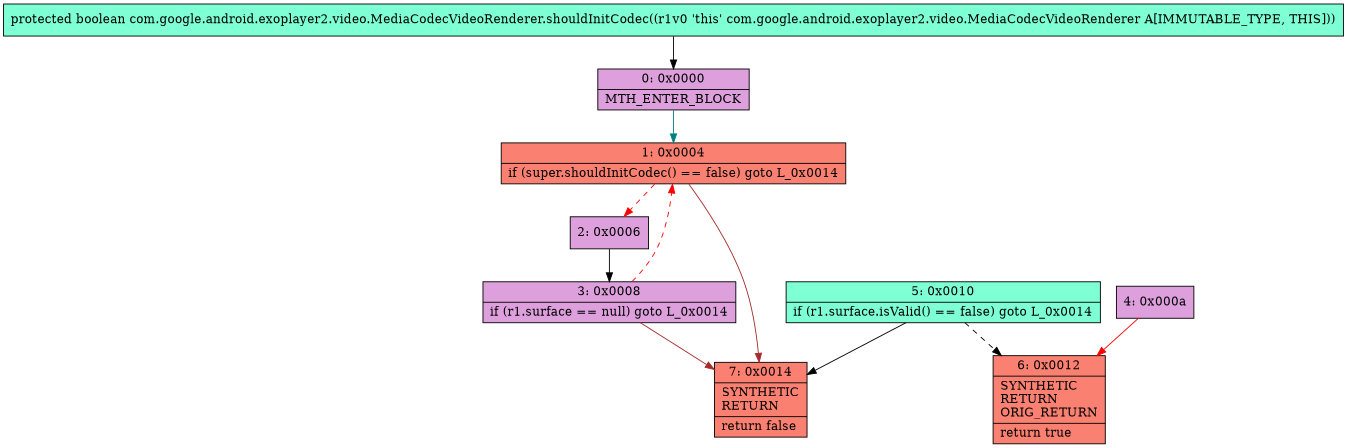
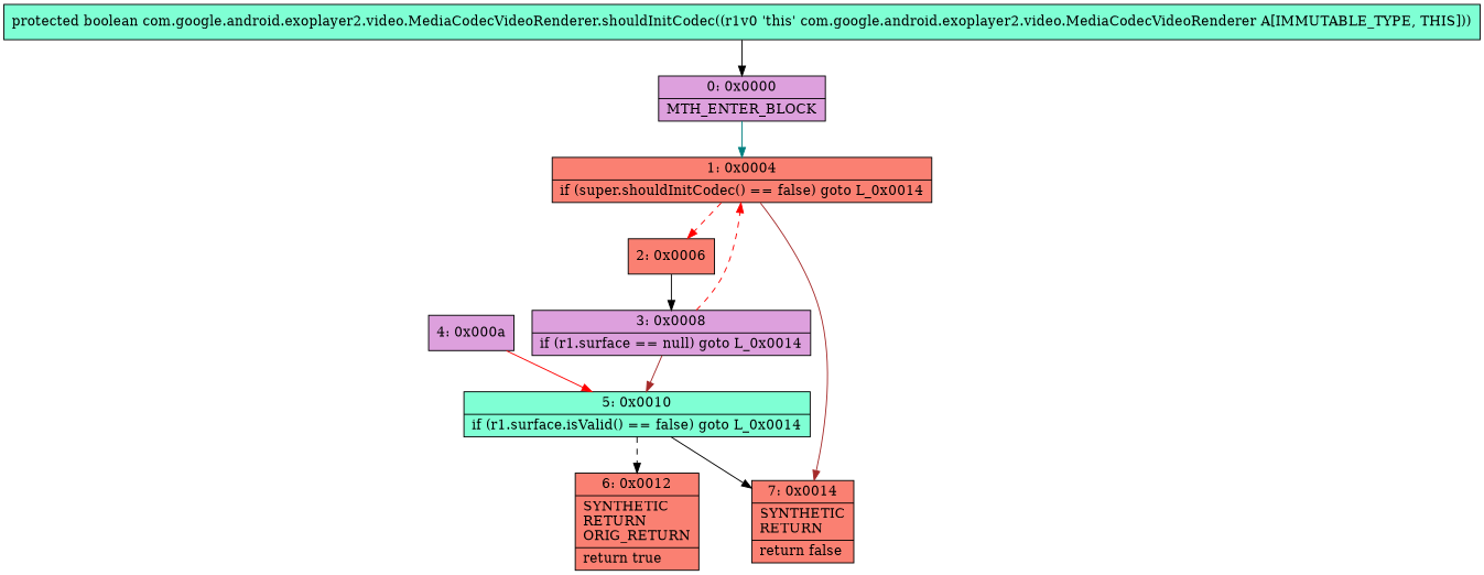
  digraph {
    node [fillcolor=salmon shape=record style=filled]
    edge [color=black]
    n1 [fillcolor=plum label="{0\:\ 0x0000|MTH_ENTER_BLOCK\l}"]
    n2 [label="{1\:\ 0x0004|if (super.shouldInitCodec() == false) goto L_0x0014\l}"]
-   n3 [fillcolor=plum label="{2\:\ 0x0006}"]
+   n3 [label="{2\:\ 0x0006}"]
    n4 [label="{7\:\ 0x0014|SYNTHETIC\lRETURN\l|return false\l}"]
    n5 [fillcolor=plum label="{3\:\ 0x0008|if (r1.surface == null) goto L_0x0014\l}"]
    n6 [fillcolor=plum label="{4\:\ 0x000a}"]
    n7 [fillcolor=aquamarine label="{5\:\ 0x0010|if (r1.surface.isValid() == false) goto L_0x0014\l}"]
    n8 [label="{6\:\ 0x0012|SYNTHETIC\lRETURN\lORIG_RETURN\l|return true\l}"]
    n9 [fillcolor=aquamarine label="{protected boolean com.google.android.exoplayer2.video.MediaCodecVideoRenderer.shouldInitCodec((r1v0 'this' com.google.android.exoplayer2.video.MediaCodecVideoRenderer A[IMMUTABLE_TYPE, THIS])) }"]
    n1 -> n2 [color=teal]
    n2 -> n3 [color=red style=dashed]
    n2 -> n4 [color=brown]
    n3 -> n5
    n5 -> n2 [color=red style=dashed]
-   n5 -> n4 [color=brown]
-   n6 -> n8 [color=red]
+   n5 -> n7 [color=brown]
+   n6 -> n7 [color=red]
    n7 -> n4
    n7 -> n8 [style=dashed]
    n9 -> n1
  }
